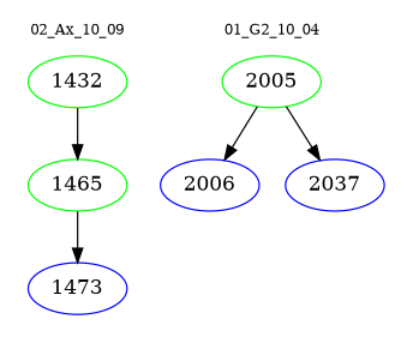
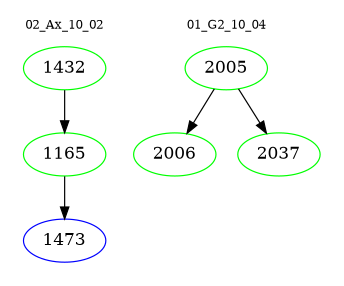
  digraph {
    node [color=green]
    edge [color=black]
-   n1 [label=1465]
+   n1 [label=1165]
    n2 [label=1432]
    n3 [color=blue label=1473]
    n4 [label=2005]
-   n5 [color=blue label=2006]
-   n6 [color=blue label=2037]
+   n5 [label=2006]
+   n6 [label=2037]
    subgraph cluster_1 {
      color=white
      fontsize=10
-     label="02_Ax_10_09"
+     label="02_Ax_10_02"
      n1
      n2
      n3
    }
    subgraph cluster_2 {
      color=white
      fontsize=10
      label="01_G2_10_04"
      n4
      n5
      n6
    }
    n1 -> n3
    n2 -> n1
    n4 -> n5
    n4 -> n6
  }
